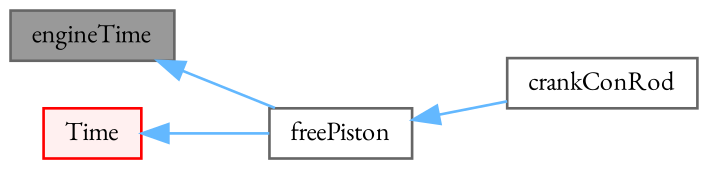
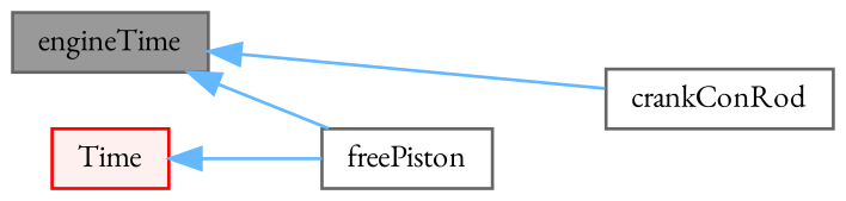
  digraph {
    fontname="EB Garamond"
    rankdir=LR
    node [color=gray40 fillcolor=white fontname="EB Garamond" fontsize=10 shape=box style=filled]
    edge [color=steelblue1 dir=back fontname="EB Garamond" fontsize=10 labelfontname=Helvetica labelfontsize=10 style=solid]
    n1 [fillcolor=grey60 fontcolor=black height=0.2 label=engineTime width=0.4]
    n2 [height=0.2 label=crankConRod width=0.4]
    n3 [height=0.2 label=freePiston width=0.4]
    n4 [color=red fillcolor="#FFF0F0" height=0.2 label=Time width=0.4]
-   n3 -> n2
+   n1 -> n2
    n1 -> n3
    n4 -> n3
  }
